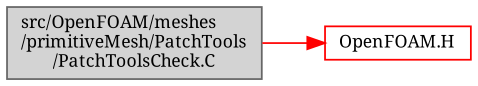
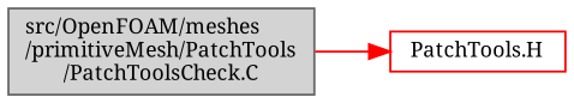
  digraph {
    rankdir=LR
    fontname="Noto Serif"
    node [fontname="Noto Serif" fontsize=10 shape=box style=filled]
    n1 [color=gray40 fillcolor=lightgrey fontcolor=black height=0.2 label="src/OpenFOAM/meshes\l/primitiveMesh/PatchTools\l/PatchToolsCheck.C" width=0.4]
-   n2 [color=red fillcolor=white height=0.2 label="OpenFOAM.H" width=0.4]
+   n2 [color=red fillcolor=white height=0.2 label="PatchTools.H" width=0.4]
    n1 -> n2 [color=red fontname="Noto Serif" fontsize=10 labelfontname=Helvetica labelfontsize=10 style=solid]
  }
